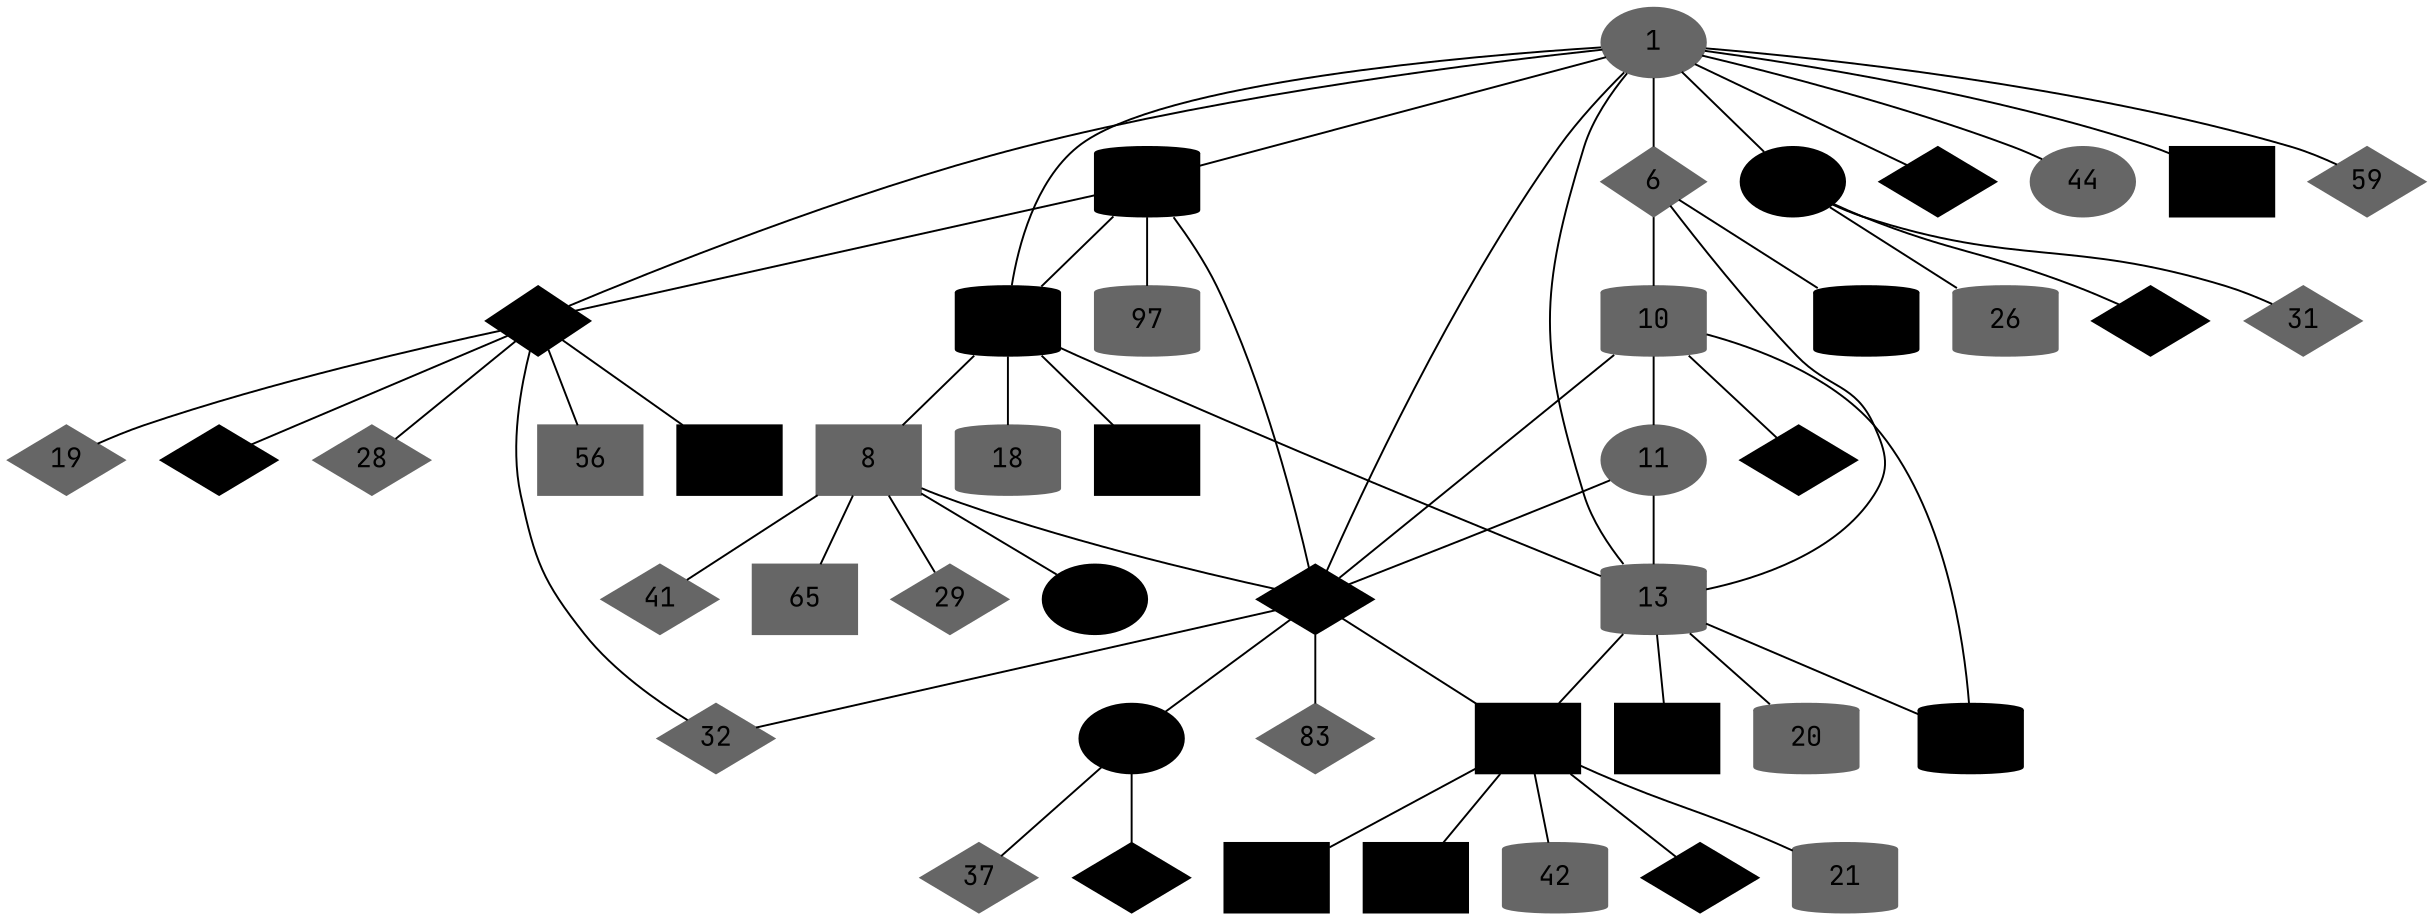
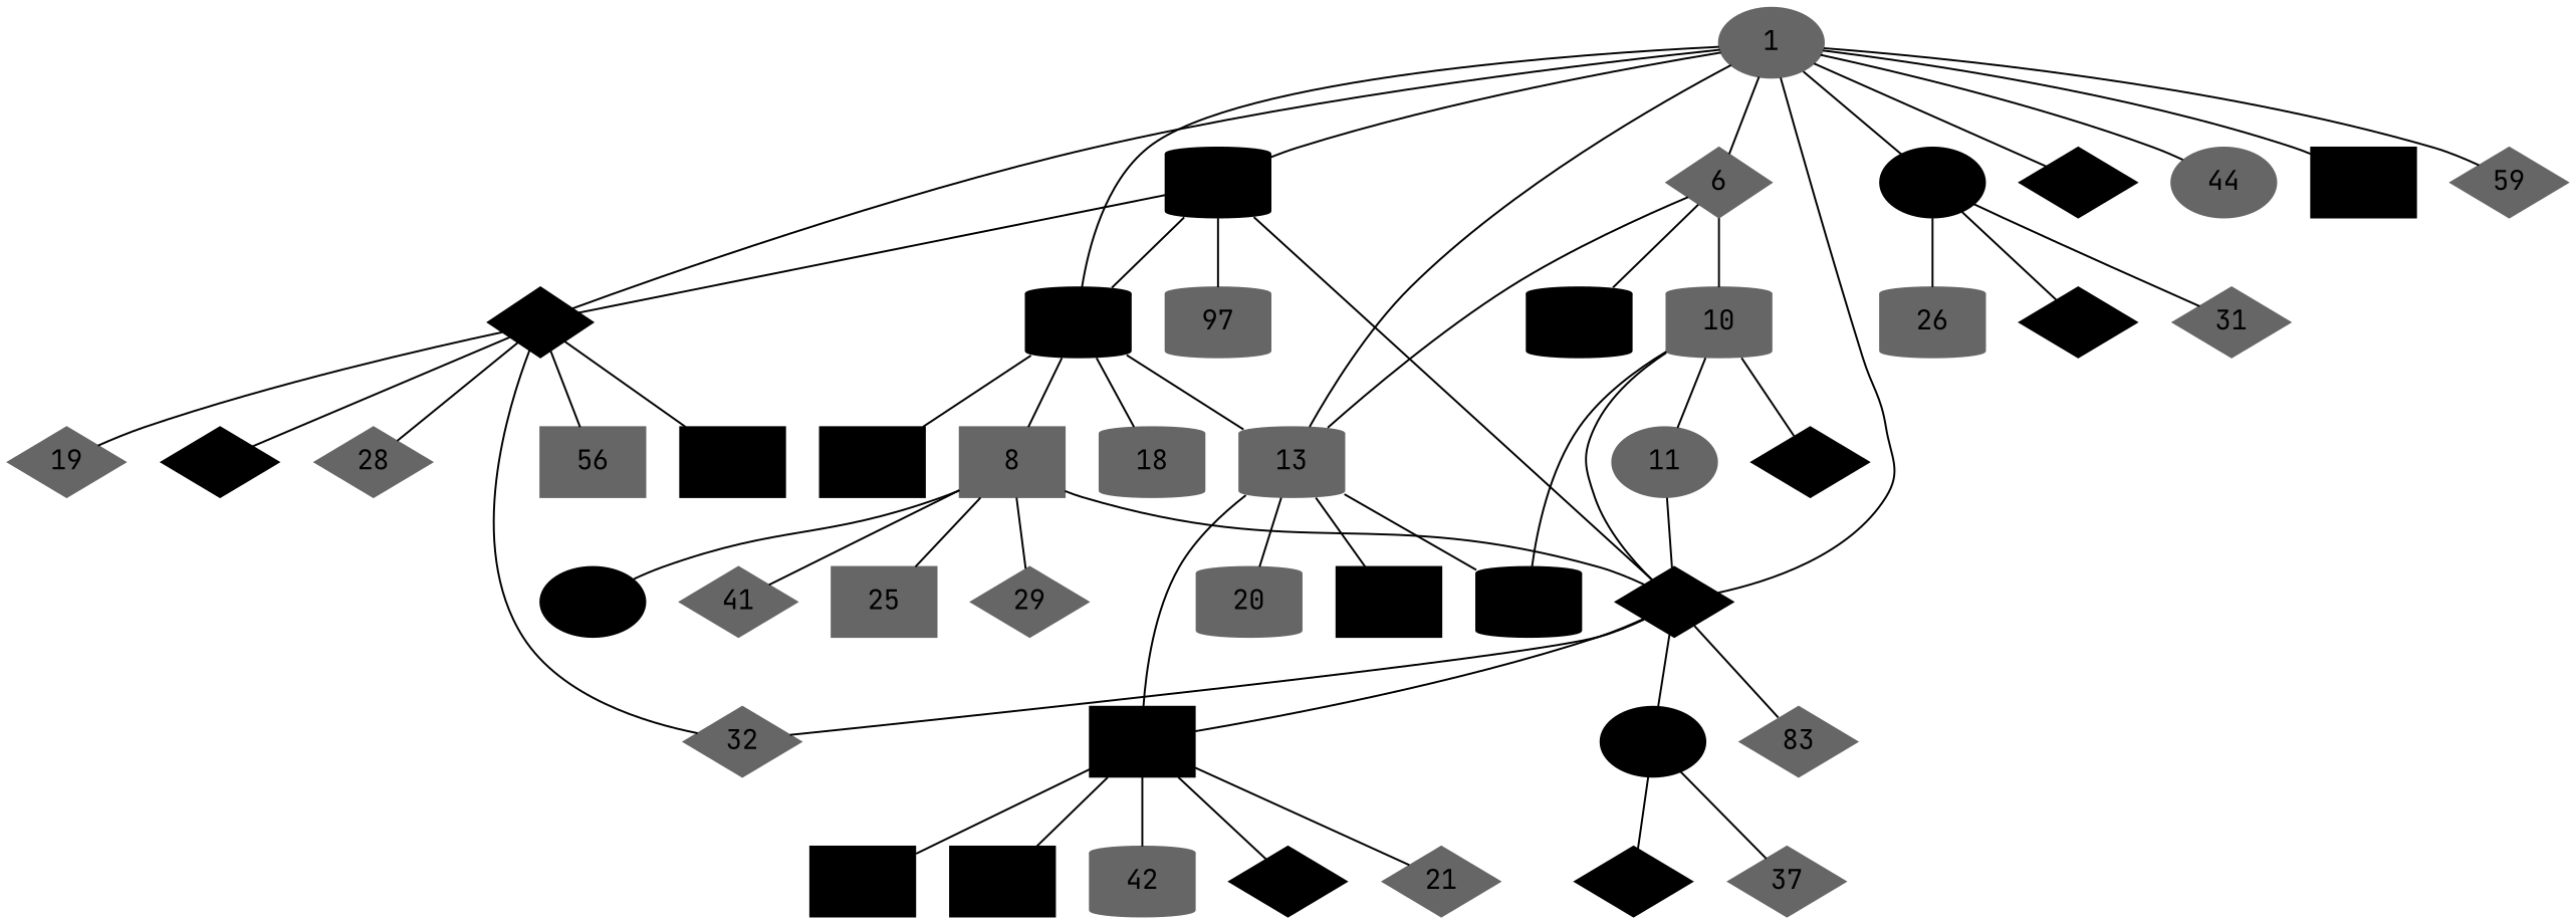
  graph {
    fontname="JetBrains Mono"
    node [color=gray40 fontname="JetBrains Mono" shape=diamond style=filled]
    edge [fontname="JetBrains Mono"]
    1 [shape=ellipse super="+5"]
    2 [color=black shape=cylinder super="+58"]
    3 [color=black super="+63"]
    n4 [label=6 super="+6"]
    7 [color=black shape=cylinder super="+9"]
    12 [color=black super="+48"]
    13 [shape=cylinder super="+15"]
    16 [color=black shape=ellipse super="+43"]
    36 [color=black]
    44 [shape=ellipse]
    49 [color=black shape=box super="+56"]
    59
    n13 [label=97 shape=cylinder]
    19
    24 [color=black]
    28 [super="+40"]
    32
    n18 [label=56 shape=box]
    60 [color=black shape=box]
    10 [shape=cylinder super="+34"]
    51 [color=black shape=cylinder super="+52"]
    8 [shape=box super="+30"]
    18 [shape=cylinder]
    61 [color=black shape=box]
    14 [color=black shape=box super="+50"]
    17 [color=black shape=ellipse super="+22"]
    n27 [label=83]
    20 [shape=cylinder super="+62"]
    54 [color=black shape=cylinder]
    38 [color=black shape=box]
    26 [shape=cylinder]
    27 [color=black]
    31
    11 [shape=ellipse]
    53 [color=black]
-   25 [shape=box label=65]
+   25 [shape=box]
    29
    35 [color=black shape=ellipse]
    41
-   21 [shape=cylinder]
+   21
    23 [color=black shape=box]
    39 [color=black shape=box super="+55"]
    42 [shape=cylinder]
    57 [color=black]
    37
    45 [color=black]
    1 -- 2
    1 -- 3
    1 -- n4 [weight=2]
    1 -- 7
    1 -- 12
    1 -- 13
    1 -- 16
    1 -- 36
    1 -- 44
    1 -- 49
    1 -- 59
    2 -- 3
    2 -- 7
    2 -- 12
    2 -- n13
    3 -- 19
    3 -- 24
    3 -- 28
    3 -- 32
    3 -- n18
    3 -- 60
    n4 -- 13
    n4 -- 10
    n4 -- 51
    7 -- 13
    7 -- 8 [weight=2]
    7 -- 18
    7 -- 61
    12 -- 32
    12 -- 14
    12 -- 17
    12 -- n27
    13 -- 14 [weight=2]
    13 -- 20
    13 -- 54
    13 -- 38
    16 -- 26
    16 -- 27
    16 -- 31
    10 -- 12
    10 -- 54
    10 -- 11
    10 -- 53
    8 -- 12
    8 -- 25
    8 -- 29
    8 -- 35
    8 -- 41
    14 -- 21
    14 -- 23
    14 -- 39
    14 -- 42
    14 -- 57
    17 -- 37
    17 -- 45
    11 -- 12
-   11 -- 13
  }
